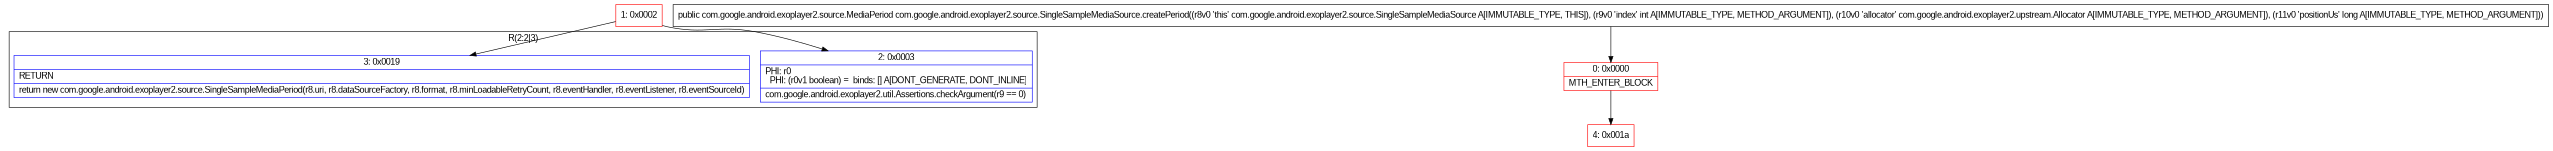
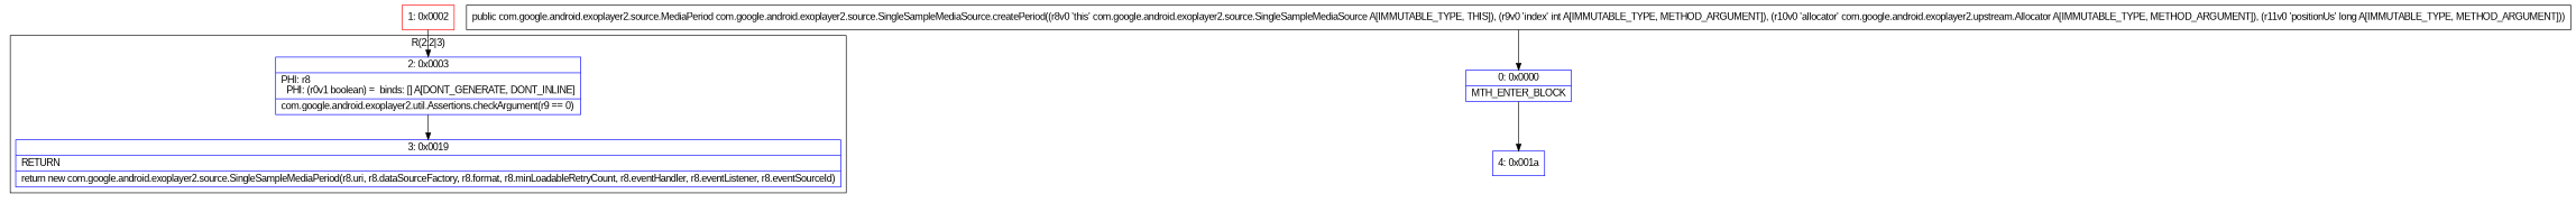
  digraph {
    fontname="Liberation Sans"
    node [color=red fontname="Liberation Sans" shape=record]
    edge [fontname="Liberation Sans"]
-   n1 [color=blue label="{2\:\ 0x0003|PHI: r0 \l  PHI: (r0v1 boolean) =  binds: [] A[DONT_GENERATE, DONT_INLINE]\l|com.google.android.exoplayer2.util.Assertions.checkArgument(r9 == 0)\l}"]
+   n1 [color=blue label="{2\:\ 0x0003|PHI: r8 \l  PHI: (r0v1 boolean) =  binds: [] A[DONT_GENERATE, DONT_INLINE]\l|com.google.android.exoplayer2.util.Assertions.checkArgument(r9 == 0)\l}"]
    n2 [color=blue label="{3\:\ 0x0019|RETURN\l|return new com.google.android.exoplayer2.source.SingleSampleMediaPeriod(r8.uri, r8.dataSourceFactory, r8.format, r8.minLoadableRetryCount, r8.eventHandler, r8.eventListener, r8.eventSourceId)\l}"]
-   n3 [label="{0\:\ 0x0000|MTH_ENTER_BLOCK\l}"]
-   n4 [label="{4\:\ 0x001a}"]
+   n3 [color=blue label="{0\:\ 0x0000|MTH_ENTER_BLOCK\l}"]
+   n4 [color=blue label="{4\:\ 0x001a}"]
    n5 [label="{1\:\ 0x0002}"]
    n6 [label="{public com.google.android.exoplayer2.source.MediaPeriod com.google.android.exoplayer2.source.SingleSampleMediaSource.createPeriod((r8v0 'this' com.google.android.exoplayer2.source.SingleSampleMediaSource A[IMMUTABLE_TYPE, THIS]), (r9v0 'index' int A[IMMUTABLE_TYPE, METHOD_ARGUMENT]), (r10v0 'allocator' com.google.android.exoplayer2.upstream.Allocator A[IMMUTABLE_TYPE, METHOD_ARGUMENT]), (r11v0 'positionUs' long A[IMMUTABLE_TYPE, METHOD_ARGUMENT])) }" color=""]
    subgraph cluster_1 {
      label="R(2:2|3)"
      n1
      n2
    }
-   n5 -> n2
+   n1 -> n2
    n3 -> n4
    n5 -> n1
    n6 -> n3
  }
